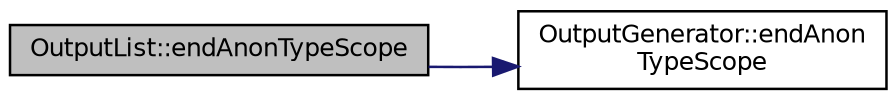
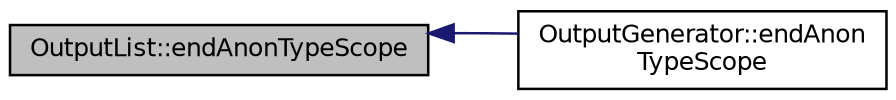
  digraph {
    rankdir=LR
    node [color=black fontname=Helvetica fontsize=10 shape=record style=filled]
    n1 [fillcolor=grey75 fontcolor=black height=0.2 label="OutputList::endAnonTypeScope" width=0.4]
    n2 [fillcolor=white height=0.2 label="OutputGenerator::endAnon\lTypeScope" width=0.4]
-   n1 -> n2 [color=midnightblue fontname=Helvetica fontsize=10 labelfontname=Helvetica labelfontsize=10 style=solid]
+   n2 -> n1 [color=midnightblue fontname=Helvetica fontsize=10 labelfontname=Helvetica labelfontsize=10 style=solid]
  }
